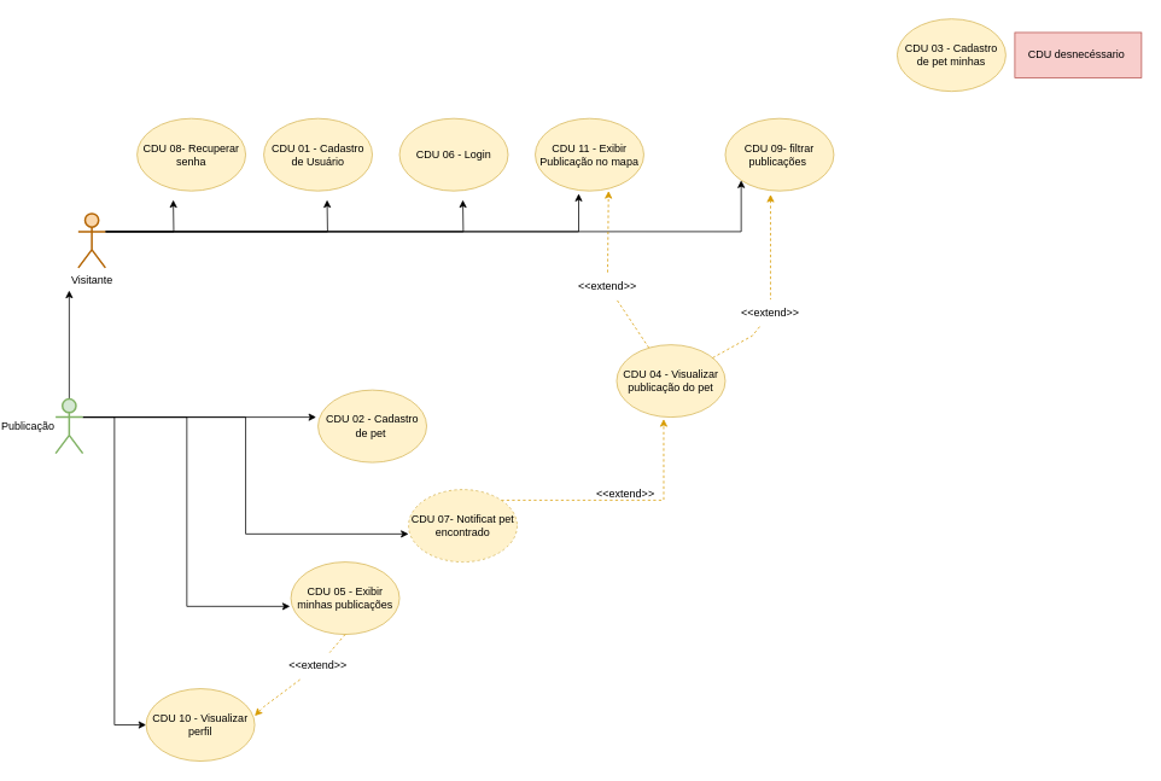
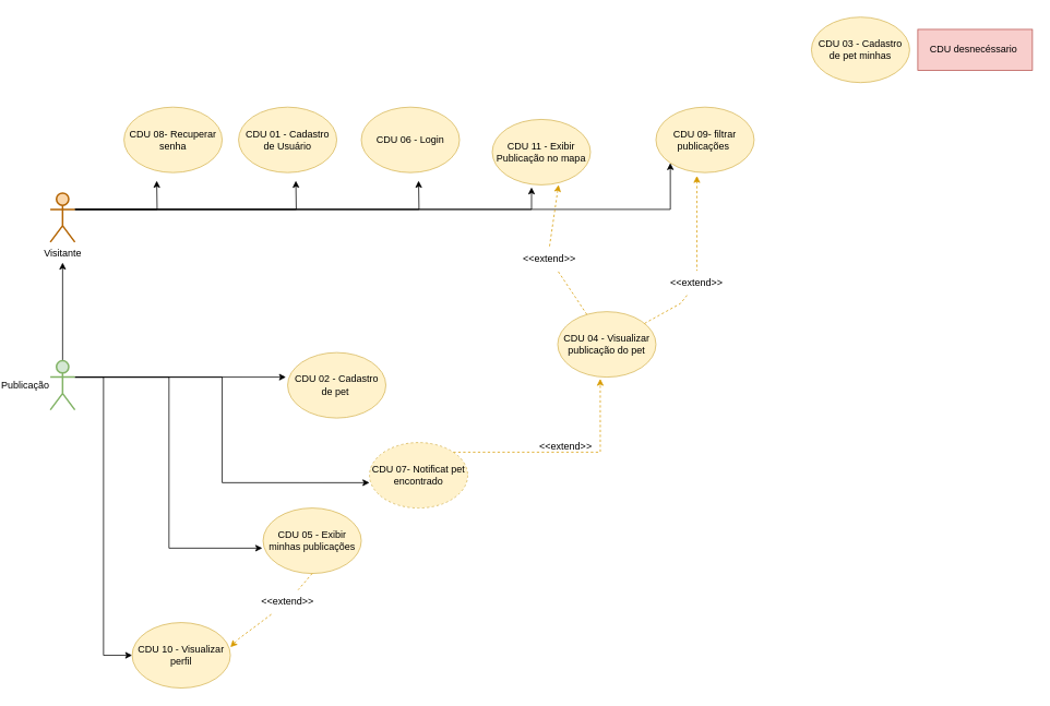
  <mxCell id="0" />
  <mxCell id="1" parent="0" />
  <mxCell id="2" style="edgeStyle=orthogonalEdgeStyle;rounded=0;orthogonalLoop=1;jettySize=auto;html=1;exitX=0.5;exitY=0;exitDx=0;exitDy=0;exitPerimeter=0;" edge="1" parent="1" source="7"><mxGeometry relative="1" as="geometry"><mxPoint x="35" y="320" as="targetPoint" /></mxGeometry></mxCell>
  <mxCell id="3" style="edgeStyle=orthogonalEdgeStyle;rounded=0;orthogonalLoop=1;jettySize=auto;html=1;exitX=1;exitY=0.333;exitDx=0;exitDy=0;exitPerimeter=0;entryX=-0.017;entryY=0.375;entryDx=0;entryDy=0;entryPerimeter=0;" edge="1" parent="1" source="7" target="15"><mxGeometry relative="1" as="geometry"><mxPoint x="290" y="470" as="targetPoint" /></mxGeometry></mxCell>
  <mxCell id="4" style="edgeStyle=orthogonalEdgeStyle;rounded=0;orthogonalLoop=1;jettySize=auto;html=1;exitX=1;exitY=0.333;exitDx=0;exitDy=0;exitPerimeter=0;entryX=0;entryY=0.613;entryDx=0;entryDy=0;entryPerimeter=0;" edge="1" parent="1" source="7" target="23"><mxGeometry relative="1" as="geometry" /></mxCell>
  <mxCell id="5" style="edgeStyle=orthogonalEdgeStyle;rounded=0;orthogonalLoop=1;jettySize=auto;html=1;exitX=1;exitY=0.333;exitDx=0;exitDy=0;exitPerimeter=0;entryX=-0.008;entryY=0.613;entryDx=0;entryDy=0;entryPerimeter=0;" edge="1" parent="1" source="7" target="21"><mxGeometry relative="1" as="geometry" /></mxCell>
  <mxCell id="6" style="edgeStyle=orthogonalEdgeStyle;rounded=0;orthogonalLoop=1;jettySize=auto;html=1;exitX=1;exitY=0.333;exitDx=0;exitDy=0;exitPerimeter=0;entryX=0;entryY=0.5;entryDx=0;entryDy=0;" edge="1" parent="1" source="7" target="27"><mxGeometry relative="1" as="geometry" /></mxCell>
  <mxCell id="7" value="Publicação&lt;br&gt;" style="shape=umlActor;verticalLabelPosition=middle;verticalAlign=middle;html=1;outlineConnect=0;align=right;labelPosition=left;strokeWidth=2;fillColor=#d5e8d4;strokeColor=#82b366;" parent="1" vertex="1"><mxGeometry x="20" y="440" width="30" height="60" as="geometry" /></mxCell>
  <mxCell id="8" style="edgeStyle=orthogonalEdgeStyle;rounded=0;orthogonalLoop=1;jettySize=auto;html=1;exitX=1;exitY=0.333;exitDx=0;exitDy=0;exitPerimeter=0;" edge="1" parent="1" source="13"><mxGeometry relative="1" as="geometry"><mxPoint x="150" y="220" as="targetPoint" /></mxGeometry></mxCell>
  <mxCell id="9" style="edgeStyle=orthogonalEdgeStyle;rounded=0;orthogonalLoop=1;jettySize=auto;html=1;exitX=1;exitY=0.333;exitDx=0;exitDy=0;exitPerimeter=0;" edge="1" parent="1" source="13"><mxGeometry relative="1" as="geometry"><mxPoint x="320" y="220" as="targetPoint" /></mxGeometry></mxCell>
  <mxCell id="10" style="edgeStyle=orthogonalEdgeStyle;rounded=0;orthogonalLoop=1;jettySize=auto;html=1;exitX=1;exitY=0.333;exitDx=0;exitDy=0;exitPerimeter=0;" edge="1" parent="1" source="13"><mxGeometry relative="1" as="geometry"><mxPoint x="470" y="220" as="targetPoint" /></mxGeometry></mxCell>
  <mxCell id="11" style="edgeStyle=orthogonalEdgeStyle;rounded=0;orthogonalLoop=1;jettySize=auto;html=1;exitX=1;exitY=0.333;exitDx=0;exitDy=0;exitPerimeter=0;entryX=0.4;entryY=1.038;entryDx=0;entryDy=0;entryPerimeter=0;" edge="1" parent="1" source="13" target="28"><mxGeometry relative="1" as="geometry" /></mxCell>
  <mxCell id="12" style="edgeStyle=orthogonalEdgeStyle;rounded=0;orthogonalLoop=1;jettySize=auto;html=1;exitX=1;exitY=0.333;exitDx=0;exitDy=0;exitPerimeter=0;entryX=0;entryY=1;entryDx=0;entryDy=0;" edge="1" parent="1" source="13" target="26"><mxGeometry relative="1" as="geometry" /></mxCell>
- <mxCell id="13" value="Visitante" style="shape=umlActor;verticalLabelPosition=bottom;verticalAlign=top;html=1;outlineConnect=0;strokeWidth=2;fillColor=#fad7ac;strokeColor=#b46504;" parent="1" vertex="1"><mxGeometry x="45" y="235" width="30" height="60" as="geometry" /></mxCell>
+ <mxCell id="13" value="Visitante" style="shape=umlActor;verticalLabelPosition=bottom;verticalAlign=top;html=1;outlineConnect=0;strokeWidth=2;fillColor=#fad7ac;strokeColor=#b46504;" parent="1" vertex="1"><mxGeometry x="20" y="235" width="30" height="60" as="geometry" /></mxCell>
  <mxCell id="14" value="CDU 01 - Cadastro de Usuário" style="ellipse;whiteSpace=wrap;html=1;fillColor=#fff2cc;strokeColor=#d6b656;" parent="1" vertex="1"><mxGeometry x="250" y="130" width="120" height="80" as="geometry" /></mxCell>
  <mxCell id="15" value="CDU 02 - Cadastro de pet&amp;nbsp;" style="ellipse;whiteSpace=wrap;html=1;fillColor=#fff2cc;strokeColor=#d6b656;" parent="1" vertex="1"><mxGeometry x="310" y="430" width="120" height="80" as="geometry" /></mxCell>
  <mxCell id="16" value="CDU 03 - Cadastro de pet minhas" style="ellipse;whiteSpace=wrap;html=1;fillColor=#fff2cc;strokeColor=#d6b656;" parent="1" vertex="1"><mxGeometry x="950" y="20" width="120" height="80" as="geometry" /></mxCell>
  <mxCell id="17" style="edgeStyle=none;rounded=0;orthogonalLoop=1;jettySize=auto;html=1;startArrow=none;startFill=0;endArrow=classic;endFill=1;entryX=0.675;entryY=1;entryDx=0;entryDy=0;dashed=1;fillColor=#ffe6cc;strokeColor=#d79b00;exitX=0.5;exitY=0;exitDx=0;exitDy=0;entryPerimeter=0;" parent="1" source="38" target="28" edge="1"><mxGeometry relative="1" as="geometry"><mxPoint x="220" y="650" as="targetPoint" /><mxPoint x="630" y="270" as="sourcePoint" /><Array as="points" /></mxGeometry></mxCell>
  <mxCell id="18" value="CDU 04 - Visualizar publicação do pet&lt;br&gt;" style="ellipse;whiteSpace=wrap;html=1;fillColor=#fff2cc;strokeColor=#d6b656;" parent="1" vertex="1"><mxGeometry x="640" y="380" width="120" height="80" as="geometry" /></mxCell>
  <mxCell id="19" value="CDU 06 - Login" style="ellipse;whiteSpace=wrap;html=1;fillColor=#fff2cc;strokeColor=#d6b656;" parent="1" vertex="1"><mxGeometry x="400" y="130" width="120" height="80" as="geometry" /></mxCell>
  <mxCell id="20" style="edgeStyle=none;rounded=0;orthogonalLoop=1;jettySize=auto;html=1;dashed=1;startArrow=none;startFill=0;endArrow=classic;endFill=1;fillColor=#ffe6cc;strokeColor=#d79b00;" parent="1" source="33" edge="1"><mxGeometry relative="1" as="geometry"><mxPoint x="240" y="790" as="targetPoint" /><Array as="points"><mxPoint x="250" y="780" /></Array></mxGeometry></mxCell>
  <mxCell id="21" value="CDU 05 - Exibir minhas publicações" style="ellipse;whiteSpace=wrap;html=1;fillColor=#fff2cc;strokeColor=#d6b656;" parent="1" vertex="1"><mxGeometry x="280" y="620" width="120" height="80" as="geometry" /></mxCell>
  <mxCell id="22" style="edgeStyle=orthogonalEdgeStyle;rounded=0;orthogonalLoop=1;jettySize=auto;html=1;exitX=1;exitY=0;exitDx=0;exitDy=0;entryX=0.433;entryY=1.025;entryDx=0;entryDy=0;entryPerimeter=0;dashed=1;fillColor=#ffe6cc;strokeColor=#d79b00;" edge="1" parent="1" source="23" target="18"><mxGeometry relative="1" as="geometry" /></mxCell>
  <mxCell id="23" value="CDU 07- Notificat pet encontrado" style="ellipse;whiteSpace=wrap;html=1;fillColor=#fff2cc;strokeColor=#d6b656;dashed=1;" parent="1" vertex="1"><mxGeometry x="410" y="540" width="120" height="80" as="geometry" /></mxCell>
  <mxCell id="24" value="CDU 08- Recuperar senha" style="ellipse;whiteSpace=wrap;html=1;fillColor=#fff2cc;strokeColor=#d6b656;" parent="1" vertex="1"><mxGeometry x="110" y="130" width="120" height="80" as="geometry" /></mxCell>
  <mxCell id="25" style="edgeStyle=none;rounded=0;orthogonalLoop=1;jettySize=auto;html=1;dashed=1;startArrow=none;startFill=1;endArrow=none;endFill=0;fillColor=#ffe6cc;strokeColor=#d79b00;" parent="1" source="35" target="18" edge="1"><mxGeometry relative="1" as="geometry"><mxPoint x="810" y="360" as="sourcePoint" /><Array as="points"><mxPoint x="790" y="370" /></Array></mxGeometry></mxCell>
  <mxCell id="26" value="CDU 09- filtrar publicações&amp;nbsp;" style="ellipse;whiteSpace=wrap;html=1;fillColor=#fff2cc;strokeColor=#d6b656;" parent="1" vertex="1"><mxGeometry x="760" y="130" width="120" height="80" as="geometry" /></mxCell>
  <mxCell id="27" value="CDU 10 - Visualizar perfil" style="ellipse;whiteSpace=wrap;html=1;fillColor=#fff2cc;strokeColor=#d6b656;" parent="1" vertex="1"><mxGeometry x="120" y="760" width="120" height="80" as="geometry" /></mxCell>
- <mxCell id="28" value="CDU 11 - Exibir Publicação no mapa" style="ellipse;whiteSpace=wrap;html=1;fillColor=#fff2cc;strokeColor=#d6b656;" parent="1" vertex="1"><mxGeometry x="550" y="130" width="120" height="80" as="geometry" /></mxCell>
+ <mxCell id="28" value="CDU 11 - Exibir Publicação no mapa" style="ellipse;whiteSpace=wrap;html=1;fillColor=#fff2cc;strokeColor=#d6b656;" parent="1" vertex="1"><mxGeometry x="560" y="145" width="120" height="80" as="geometry" /></mxCell>
  <mxCell id="29" style="edgeStyle=none;rounded=0;orthogonalLoop=1;jettySize=auto;html=1;exitX=0;exitY=0.333;exitDx=0;exitDy=0;exitPerimeter=0;startArrow=none;startFill=0;endArrow=classic;endFill=1;" parent="1" source="13" target="13" edge="1"><mxGeometry relative="1" as="geometry" /></mxCell>
  <mxCell id="30" style="edgeStyle=none;rounded=0;orthogonalLoop=1;jettySize=auto;html=1;exitX=0;exitY=0.333;exitDx=0;exitDy=0;exitPerimeter=0;startArrow=none;startFill=0;endArrow=classic;endFill=1;" parent="1" source="13" target="13" edge="1"><mxGeometry relative="1" as="geometry" /></mxCell>
  <mxCell id="31" style="edgeStyle=none;rounded=0;orthogonalLoop=1;jettySize=auto;html=1;exitX=0;exitY=0.333;exitDx=0;exitDy=0;exitPerimeter=0;startArrow=none;startFill=0;endArrow=classic;endFill=1;" parent="1" source="13" target="13" edge="1"><mxGeometry relative="1" as="geometry" /></mxCell>
  <mxCell id="32" value="CDU desnecéssario&amp;nbsp;" style="text;html=1;strokeColor=#b85450;fillColor=#f8cecc;align=center;verticalAlign=middle;whiteSpace=wrap;rounded=0;" parent="1" vertex="1"><mxGeometry x="1080" y="35" width="140" height="50" as="geometry" /></mxCell>
  <mxCell id="33" value="&amp;lt;&amp;lt;extend&amp;gt;&amp;gt;" style="text;html=1;align=center;verticalAlign=middle;whiteSpace=wrap;rounded=0;" parent="1" vertex="1"><mxGeometry x="280" y="720" width="60" height="30" as="geometry" /></mxCell>
  <mxCell id="34" value="" style="edgeStyle=none;rounded=0;orthogonalLoop=1;jettySize=auto;html=1;exitX=0.5;exitY=1;exitDx=0;exitDy=0;dashed=1;startArrow=none;startFill=0;endArrow=none;endFill=1;fillColor=#ffe6cc;strokeColor=#d79b00;" parent="1" source="21" target="33" edge="1"><mxGeometry relative="1" as="geometry"><mxPoint x="830" y="590" as="sourcePoint" /><mxPoint x="311.33" y="799.288" as="targetPoint" /></mxGeometry></mxCell>
  <mxCell id="35" value="&amp;lt;&amp;lt;extend&amp;gt;&amp;gt;" style="text;html=1;align=center;verticalAlign=middle;whiteSpace=wrap;rounded=0;" parent="1" vertex="1"><mxGeometry x="780" y="330" width="60" height="30" as="geometry" /></mxCell>
  <mxCell id="36" value="" style="edgeStyle=none;rounded=0;orthogonalLoop=1;jettySize=auto;html=1;exitX=0.417;exitY=1.05;exitDx=0;exitDy=0;dashed=1;startArrow=classic;startFill=1;endArrow=none;endFill=0;fillColor=#ffe6cc;strokeColor=#d79b00;exitPerimeter=0;entryX=0.5;entryY=0;entryDx=0;entryDy=0;" parent="1" source="26" target="35" edge="1"><mxGeometry relative="1" as="geometry"><mxPoint x="462.426" y="781.716" as="sourcePoint" /><mxPoint x="810" y="310" as="targetPoint" /></mxGeometry></mxCell>
  <mxCell id="37" value="&amp;lt;&amp;lt;extend&amp;gt;&amp;gt;" style="text;html=1;align=center;verticalAlign=middle;whiteSpace=wrap;rounded=0;" parent="1" vertex="1"><mxGeometry x="620" y="530" width="60" height="30" as="geometry" /></mxCell>
  <mxCell id="38" value="&amp;lt;&amp;lt;extend&amp;gt;&amp;gt;" style="text;html=1;align=center;verticalAlign=middle;whiteSpace=wrap;rounded=0;rotation=0;" parent="1" vertex="1"><mxGeometry x="600" y="300" width="60" height="30" as="geometry" /></mxCell>
  <mxCell id="39" value="" style="edgeStyle=none;rounded=0;orthogonalLoop=1;jettySize=auto;html=1;startArrow=none;startFill=0;endArrow=none;endFill=1;dashed=1;fillColor=#ffe6cc;strokeColor=#d79b00;" edge="1" parent="1" source="18"><mxGeometry relative="1" as="geometry"><mxPoint x="640" y="330" as="targetPoint" /><mxPoint x="685.097" y="381.253" as="sourcePoint" /><Array as="points" /></mxGeometry></mxCell>
